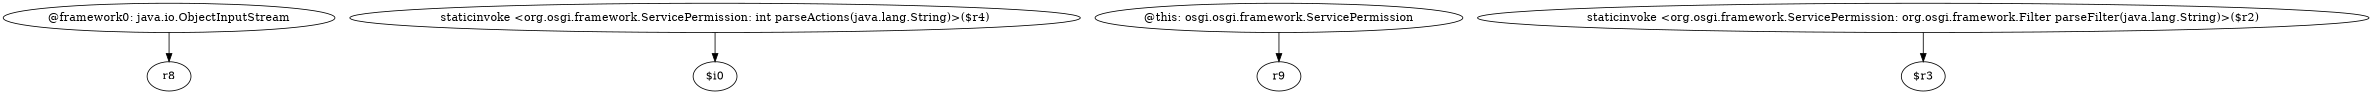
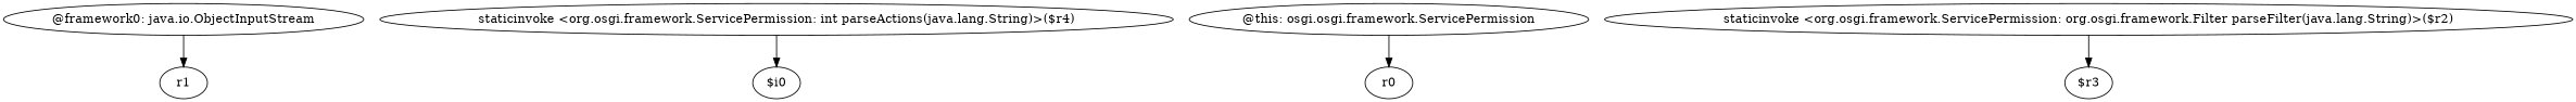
  digraph {
    n1 [label="@framework0: java.io.ObjectInputStream"]
-   n2 [label=r8]
+   n2 [label=r1]
    n3 [label="staticinvoke <org.osgi.framework.ServicePermission: int parseActions(java.lang.String)>($r4)"]
    n4 [label="$i0"]
    n5 [label="@this: osgi.osgi.framework.ServicePermission"]
-   n6 [label=r9]
+   n6 [label=r0]
    n7 [label="staticinvoke <org.osgi.framework.ServicePermission: org.osgi.framework.Filter parseFilter(java.lang.String)>($r2)"]
    n8 [label="$r3"]
    n1 -> n2
    n3 -> n4
    n5 -> n6
    n7 -> n8
  }
